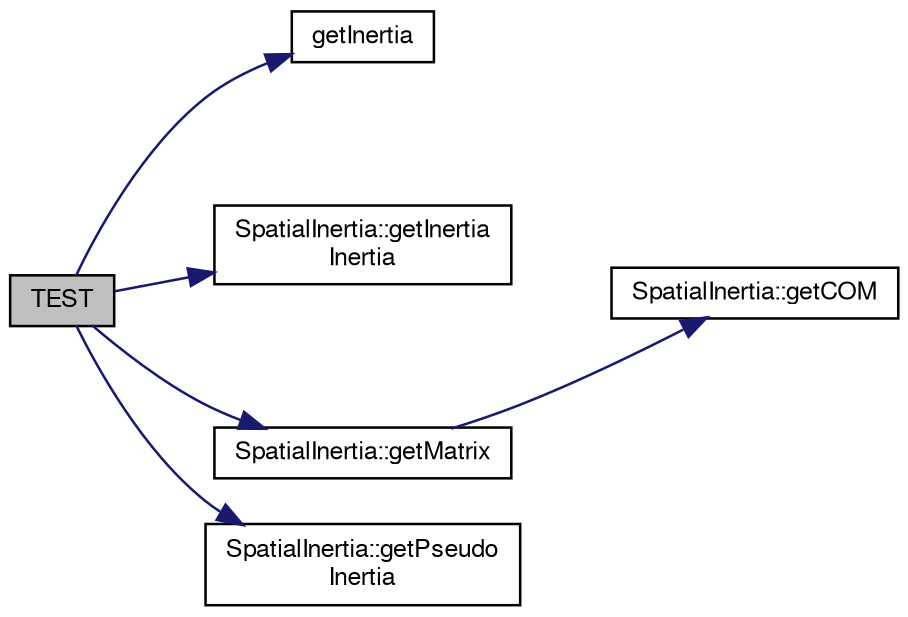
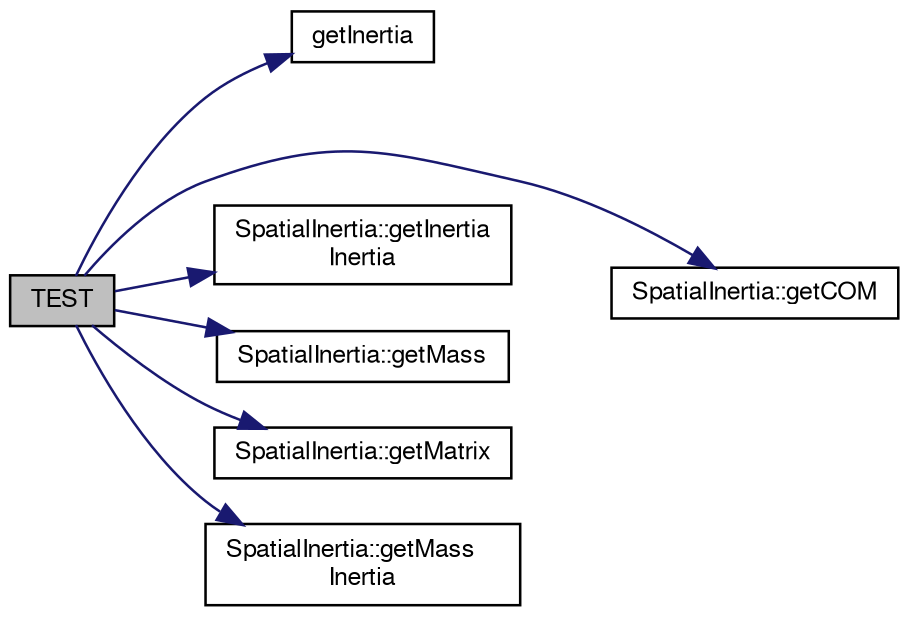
  digraph {
    rankdir=LR
    node [color=black fillcolor=white fontname=FreeSans fontsize=10 shape=record style=filled]
    edge [color=midnightblue fontname=FreeSans fontsize=10 labelfontname=FreeSans labelfontsize=10 style=solid]
    n1 [fillcolor=grey75 fontcolor=black height=0.2 label=TEST width=0.4]
    n2 [height=0.2 label=getInertia width=0.4]
    n3 [height=0.2 label="SpatialInertia::getCOM" width=0.4]
    n4 [height=0.2 label="SpatialInertia::getInertia\lInertia" width=0.4]
+   n5 [height=0.2 label="SpatialInertia::getMass" width=0.4]
    n6 [height=0.2 label="SpatialInertia::getMatrix" width=0.4]
-   n7 [height=0.2 label="SpatialInertia::getPseudo\lInertia" width=0.4]
+   n7 [height=0.2 label="SpatialInertia::getMass\lInertia" width=0.4]
    n1 -> n2
-   n6 -> n3
+   n1 -> n3
    n1 -> n4
+   n1 -> n5
    n1 -> n6
    n1 -> n7
  }
